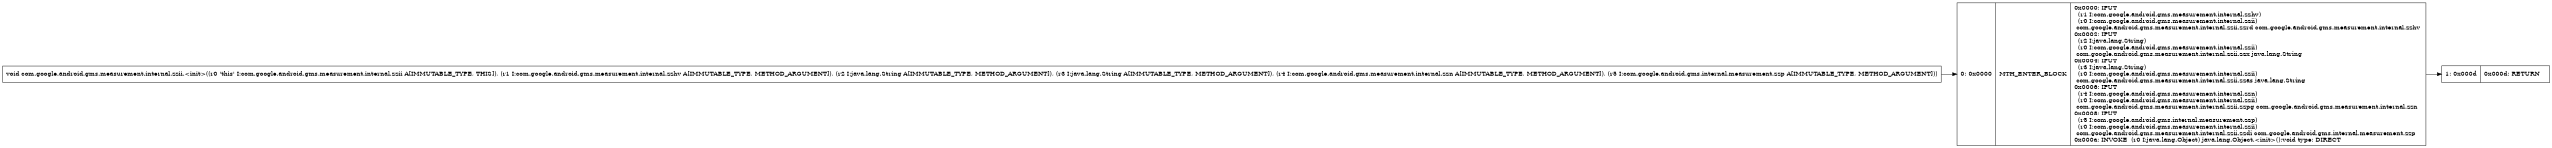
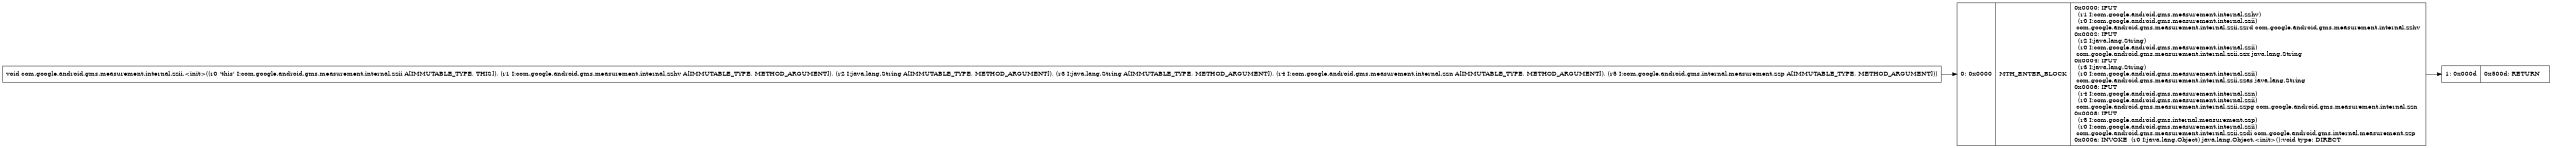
  digraph {
    rankdir=LR
    node [shape=record]
    n1 [label="{0\:\ 0x0000|MTH_ENTER_BLOCK\l|0x0000: IPUT  \l  (r1 I:com.google.android.gms.measurement.internal.zzhv)\l  (r0 I:com.google.android.gms.measurement.internal.zzii)\l com.google.android.gms.measurement.internal.zzii.zzrd com.google.android.gms.measurement.internal.zzhv \l0x0002: IPUT  \l  (r2 I:java.lang.String)\l  (r0 I:com.google.android.gms.measurement.internal.zzii)\l com.google.android.gms.measurement.internal.zzii.zzx java.lang.String \l0x0004: IPUT  \l  (r3 I:java.lang.String)\l  (r0 I:com.google.android.gms.measurement.internal.zzii)\l com.google.android.gms.measurement.internal.zzii.zzas java.lang.String \l0x0006: IPUT  \l  (r4 I:com.google.android.gms.measurement.internal.zzn)\l  (r0 I:com.google.android.gms.measurement.internal.zzii)\l com.google.android.gms.measurement.internal.zzii.zzpg com.google.android.gms.measurement.internal.zzn \l0x0008: IPUT  \l  (r5 I:com.google.android.gms.internal.measurement.zzp)\l  (r0 I:com.google.android.gms.measurement.internal.zzii)\l com.google.android.gms.measurement.internal.zzii.zzdi com.google.android.gms.internal.measurement.zzp \l0x000a: INVOKE  (r0 I:java.lang.Object) java.lang.Object.\<init\>():void type: DIRECT \l}"]
-   n2 [label="{1\:\ 0x000d|0x000d: RETURN   \l}"]
+   n2 [label="{1\:\ 0x000d|0x500d: RETURN   \l}"]
    n3 [label="{void com.google.android.gms.measurement.internal.zzii.\<init\>((r0 'this' I:com.google.android.gms.measurement.internal.zzii A[IMMUTABLE_TYPE, THIS]), (r1 I:com.google.android.gms.measurement.internal.zzhv A[IMMUTABLE_TYPE, METHOD_ARGUMENT]), (r2 I:java.lang.String A[IMMUTABLE_TYPE, METHOD_ARGUMENT]), (r3 I:java.lang.String A[IMMUTABLE_TYPE, METHOD_ARGUMENT]), (r4 I:com.google.android.gms.measurement.internal.zzn A[IMMUTABLE_TYPE, METHOD_ARGUMENT]), (r5 I:com.google.android.gms.internal.measurement.zzp A[IMMUTABLE_TYPE, METHOD_ARGUMENT])) }"]
    n1 -> n2
    n3 -> n1
  }
